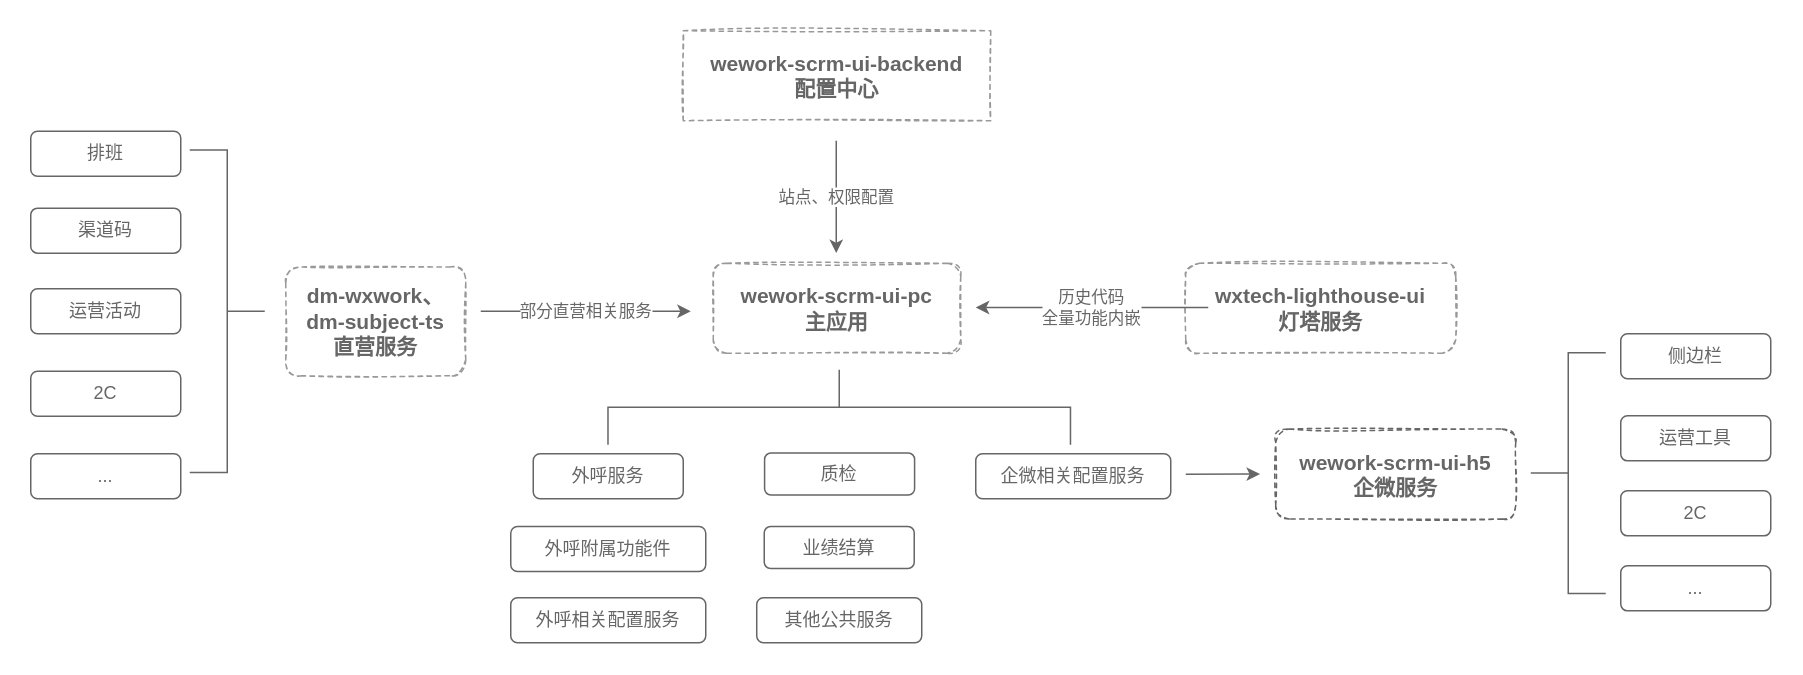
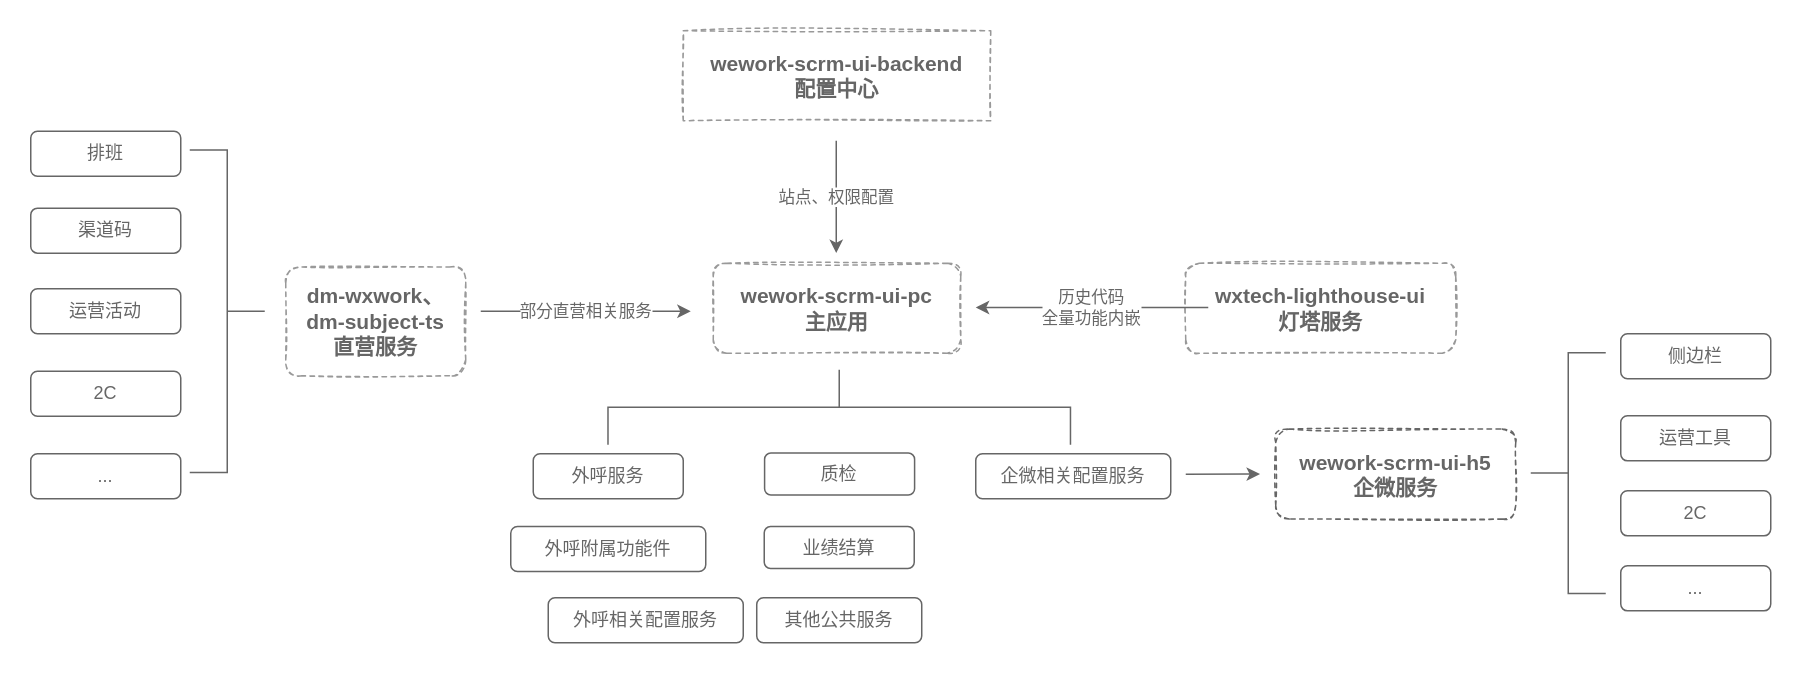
  <mxCell id="0" />
  <mxCell id="1" parent="0" />
  <mxCell id="2" value="&lt;font style=&quot;font-size: 14px&quot;&gt;&lt;b&gt;wework-scrm-ui-backend&lt;br&gt;配置中心&lt;br&gt;&lt;/b&gt;&lt;/font&gt;" style="whiteSpace=wrap;html=1;strokeWidth=1;fillWeight=4;hachureGap=8;hachureAngle=45;sketch=1;fillStyle=hachure;fillColor=none;strokeColor=#999;fontColor=#666;dashed=1;rounded=0;" parent="1" vertex="1"><mxGeometry x="455" y="20" width="205" height="60" as="geometry" /></mxCell>
  <mxCell id="3" value="站点、权限配置" style="endArrow=classic;html=1;rounded=0;strokeColor=#666;fontColor=#666;" parent="1" edge="1"><mxGeometry relative="1" as="geometry"><mxPoint x="557" y="93.25" as="sourcePoint" /><mxPoint x="557" y="168.25" as="targetPoint" /></mxGeometry></mxCell>
  <mxCell id="4" value="&lt;b style=&quot;font-size: 14px&quot;&gt;wework-scrm-ui-pc&lt;br&gt;主应用&lt;br&gt;&lt;/b&gt;" style="rounded=1;whiteSpace=wrap;html=1;strokeWidth=1;fillWeight=4;hachureGap=8;hachureAngle=45;sketch=1;fillColor=none;strokeColor=#999;fontColor=#666;dashed=1;" parent="1" vertex="1"><mxGeometry x="475" y="175" width="165" height="60" as="geometry" /></mxCell>
  <mxCell id="5" value="&lt;font style=&quot;font-size: 14px&quot;&gt;&lt;b&gt;dm-wxwork、&lt;/b&gt;&lt;br&gt;&lt;span&gt;&lt;b&gt;dm-subject-ts&lt;br&gt;&lt;/b&gt;&lt;/span&gt;&lt;b&gt;&lt;font style=&quot;font-size: 14px&quot;&gt;直营服务&lt;/font&gt;&lt;/b&gt;&lt;br&gt;&lt;/font&gt;" style="rounded=1;whiteSpace=wrap;html=1;strokeWidth=1;fillWeight=4;hachureGap=8;hachureAngle=45;sketch=1;fillColor=none;strokeColor=#999;fontColor=#666;dashed=1;" parent="1" vertex="1"><mxGeometry x="190" y="177.5" width="120" height="72.5" as="geometry" /></mxCell>
  <mxCell id="6" value="&lt;b style=&quot;font-size: 14px&quot;&gt;wework-scrm-ui-h5&lt;br&gt;企微服务&lt;br&gt;&lt;/b&gt;" style="rounded=1;whiteSpace=wrap;html=1;strokeWidth=1;fillWeight=4;hachureGap=8;hachureAngle=45;sketch=1;fillColor=none;strokeColor=#666;fontColor=#666;dashed=1;" parent="1" vertex="1"><mxGeometry x="850" y="285.5" width="160" height="60" as="geometry" /></mxCell>
  <mxCell id="7" value="部分直营相关服务" style="endArrow=classic;html=1;rounded=0;strokeColor=#666;fontColor=#666;" parent="1" edge="1"><mxGeometry relative="1" as="geometry"><mxPoint x="320" y="207" as="sourcePoint" /><mxPoint x="460" y="207" as="targetPoint" /></mxGeometry></mxCell>
  <mxCell id="8" value="外呼服务" style="text;html=1;whiteSpace=wrap;verticalAlign=middle;overflow=hidden;rounded=1;align=center;fillColor=none;strokeColor=#666;fontColor=#666;" parent="1" vertex="1"><mxGeometry x="355" y="302" width="100" height="30" as="geometry" /></mxCell>
  <mxCell id="9" value="外呼附属功能件" style="text;html=1;whiteSpace=wrap;verticalAlign=middle;overflow=hidden;strokeColor=#666;rounded=1;align=center;fontColor=#666;" parent="1" vertex="1"><mxGeometry x="340" y="350.5" width="130" height="30" as="geometry" /></mxCell>
  <mxCell id="10" value="侧边栏" style="text;html=1;whiteSpace=wrap;verticalAlign=middle;overflow=hidden;rounded=1;align=center;fillColor=none;strokeColor=#666;fontColor=#666;" parent="1" vertex="1"><mxGeometry x="1080" y="222" width="100" height="30" as="geometry" /></mxCell>
  <mxCell id="11" value="运营工具" style="text;html=1;whiteSpace=wrap;verticalAlign=middle;overflow=hidden;rounded=1;align=center;fillColor=none;strokeColor=#666;fontColor=#666;" parent="1" vertex="1"><mxGeometry x="1080" y="276.74" width="100" height="30" as="geometry" /></mxCell>
  <mxCell id="12" value="2C" style="text;html=1;whiteSpace=wrap;verticalAlign=middle;overflow=hidden;rounded=1;align=center;fillColor=none;strokeColor=#666;fontColor=#666;" parent="1" vertex="1"><mxGeometry x="1080" y="326.74" width="100" height="30" as="geometry" /></mxCell>
  <mxCell id="13" value="&lt;b style=&quot;font-size: 14px&quot;&gt;&lt;font style=&quot;font-size: 14px&quot;&gt;wxtech-lighthouse-ui&lt;br&gt;灯塔服务&lt;br&gt;&lt;/font&gt;&lt;/b&gt;" style="rounded=1;whiteSpace=wrap;html=1;strokeWidth=1;fillWeight=4;hachureGap=8;hachureAngle=45;sketch=1;fillColor=none;strokeColor=#999;fontColor=#666;dashed=1;" parent="1" vertex="1"><mxGeometry x="790" y="175" width="180" height="60" as="geometry" /></mxCell>
  <mxCell id="14" value="历史代码&lt;br&gt;全量功能内嵌" style="endArrow=classic;html=1;rounded=0;strokeColor=#666;fontColor=#666;" parent="1" edge="1"><mxGeometry relative="1" as="geometry"><mxPoint x="805" y="204.5" as="sourcePoint" /><mxPoint x="650" y="204.5" as="targetPoint" /></mxGeometry></mxCell>
  <mxCell id="15" value="排班" style="text;html=1;whiteSpace=wrap;verticalAlign=middle;overflow=hidden;rounded=1;align=center;fillColor=none;strokeColor=#666;fontColor=#666;" parent="1" vertex="1"><mxGeometry x="20" y="87" width="100" height="30" as="geometry" /></mxCell>
  <mxCell id="16" value="渠道码" style="text;html=1;whiteSpace=wrap;verticalAlign=middle;overflow=hidden;rounded=1;align=center;fillColor=none;strokeColor=#666;fontColor=#666;" parent="1" vertex="1"><mxGeometry x="20" y="138.25" width="100" height="30" as="geometry" /></mxCell>
  <mxCell id="17" value="运营活动" style="text;html=1;whiteSpace=wrap;verticalAlign=middle;overflow=hidden;rounded=1;align=center;fillColor=none;strokeColor=#666;fontColor=#666;" parent="1" vertex="1"><mxGeometry x="20" y="192" width="100" height="30" as="geometry" /></mxCell>
  <mxCell id="18" value="2C" style="text;html=1;whiteSpace=wrap;verticalAlign=middle;overflow=hidden;rounded=1;align=center;fillColor=none;strokeColor=#666;fontColor=#666;" parent="1" vertex="1"><mxGeometry x="20" y="247" width="100" height="30" as="geometry" /></mxCell>
  <mxCell id="19" value="..." style="text;html=1;whiteSpace=wrap;verticalAlign=middle;overflow=hidden;rounded=1;align=center;fillColor=none;strokeColor=#666;fontColor=#666;" parent="1" vertex="1"><mxGeometry x="20" y="302" width="100" height="30" as="geometry" /></mxCell>
  <mxCell id="20" value="..." style="text;html=1;whiteSpace=wrap;verticalAlign=middle;overflow=hidden;rounded=1;align=center;fillColor=none;strokeColor=#666;fontColor=#666;" parent="1" vertex="1"><mxGeometry x="1080" y="376.74" width="100" height="30" as="geometry" /></mxCell>
  <mxCell id="21" value="" style="strokeWidth=1;html=1;shape=mxgraph.flowchart.annotation_2;align=left;labelPosition=right;pointerEvents=1;rounded=1;labelBackgroundColor=#FFFFFF;fillStyle=hachure;fontSize=16;direction=west;strokeColor=#666;fontColor=#666;" parent="1" vertex="1"><mxGeometry x="126" y="99.5" width="50" height="215" as="geometry" /></mxCell>
  <mxCell id="22" value="" style="strokeWidth=1;html=1;shape=mxgraph.flowchart.annotation_2;align=left;labelPosition=right;pointerEvents=1;rounded=1;labelBackgroundColor=#FFFFFF;fillStyle=hachure;fontSize=16;direction=west;rotation=-180;strokeColor=#666;fontColor=#666;" parent="1" vertex="1"><mxGeometry x="1020" y="234.62" width="50" height="160.5" as="geometry" /></mxCell>
  <mxCell id="23" value="" style="strokeWidth=1;html=1;shape=mxgraph.flowchart.annotation_2;align=left;labelPosition=right;pointerEvents=1;rounded=1;labelBackgroundColor=#FFFFFF;fillStyle=hachure;fontSize=16;direction=west;rotation=-90;strokeColor=#666;fontColor=#666;" parent="1" vertex="1"><mxGeometry x="533.99" y="116.86" width="50" height="308.32" as="geometry" /></mxCell>
- <mxCell id="24" value="外呼相关配置服务" style="text;html=1;whiteSpace=wrap;verticalAlign=middle;overflow=hidden;strokeColor=#666;rounded=1;align=center;fontColor=#666;" parent="1" vertex="1"><mxGeometry x="340" y="398" width="130" height="30" as="geometry" /></mxCell>
+ <mxCell id="24" value="外呼相关配置服务" style="text;html=1;whiteSpace=wrap;verticalAlign=middle;overflow=hidden;strokeColor=#666;rounded=1;align=center;fontColor=#666;" parent="1" vertex="1"><mxGeometry x="365" y="398" width="130" height="30" as="geometry" /></mxCell>
  <mxCell id="25" value="企微相关配置服务" style="text;html=1;whiteSpace=wrap;verticalAlign=middle;overflow=hidden;strokeColor=#666;rounded=1;align=center;fontColor=#666;" parent="1" vertex="1"><mxGeometry x="650" y="302" width="130" height="30" as="geometry" /></mxCell>
  <mxCell id="26" value="" style="endArrow=classic;html=1;rounded=0;fontSize=16;fontColor=#666;strokeColor=#666;" parent="1" edge="1"><mxGeometry width="50" height="50" relative="1" as="geometry"><mxPoint x="790" y="315.74" as="sourcePoint" /><mxPoint x="839.53" y="315.5" as="targetPoint" /><Array as="points"><mxPoint x="839.53" y="315.5" /></Array></mxGeometry></mxCell>
  <mxCell id="27" value="质检" style="text;html=1;whiteSpace=wrap;verticalAlign=middle;overflow=hidden;rounded=1;align=center;fillColor=none;strokeColor=#666;fontColor=#666;" parent="1" vertex="1"><mxGeometry x="509.23" y="301.5" width="100" height="28" as="geometry" /></mxCell>
  <mxCell id="28" value="业绩结算" style="text;html=1;whiteSpace=wrap;verticalAlign=middle;overflow=hidden;rounded=1;align=center;fillColor=none;strokeColor=#666;fontColor=#666;" parent="1" vertex="1"><mxGeometry x="508.99" y="350.5" width="100" height="28" as="geometry" /></mxCell>
  <mxCell id="29" value="其他公共服务" style="text;html=1;whiteSpace=wrap;verticalAlign=middle;overflow=hidden;strokeColor=#666;rounded=1;align=center;fontColor=#666;" parent="1" vertex="1"><mxGeometry x="503.99" y="398" width="110" height="30" as="geometry" /></mxCell>
